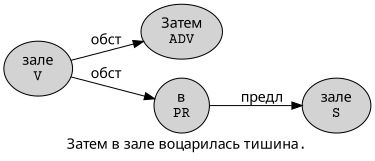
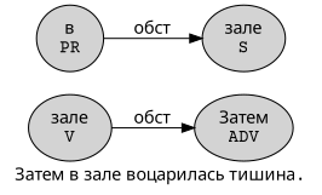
  digraph {
    fontname="Courier Prime"
    label="Затем в зале воцарилась тишина."
    rankdir=LR
    node [fillcolor=lightgray fontname="Courier Prime" penwidth=1 shape=ellipse style=filled]
    edge [fontname="Courier Prime"]
    n1 [label="Затем\nADV"]
    n2 [label="в\nPR"]
    n3 [label="зале\nS"]
    n4 [label="зале\nV"]
-   n2 -> n3 [label="предл"]
+   n2 -> n3 [label="обст"]
    n4 -> n1 [label="обст"]
-   n4 -> n2 [label="обст"]
  }
